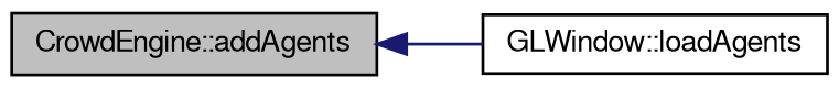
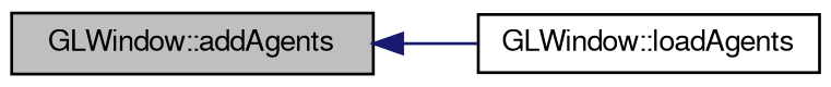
  digraph {
    rankdir=LR
    node [color=black fontname=FreeSans fontsize=10 shape=record style=filled]
-   n1 [fillcolor=grey75 fontcolor=black height=0.2 label="CrowdEngine::addAgents" width=0.4]
+   n1 [fillcolor=grey75 fontcolor=black height=0.2 label="GLWindow::addAgents" width=0.4]
    n2 [fillcolor=white height=0.2 label="GLWindow::loadAgents" width=0.4]
    n1 -> n2 [color=midnightblue dir=back fontname=FreeSans fontsize=10 labelfontname=FreeSans labelfontsize=10 style=solid]
  }
